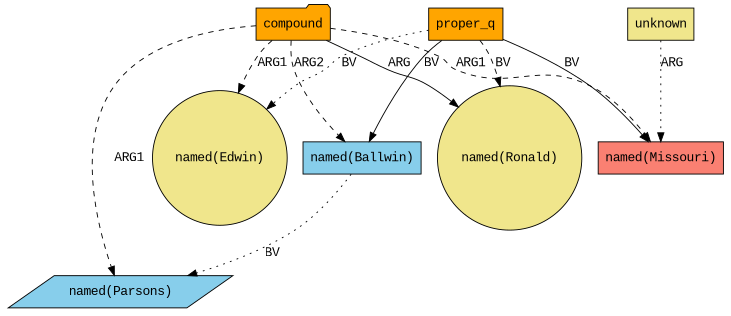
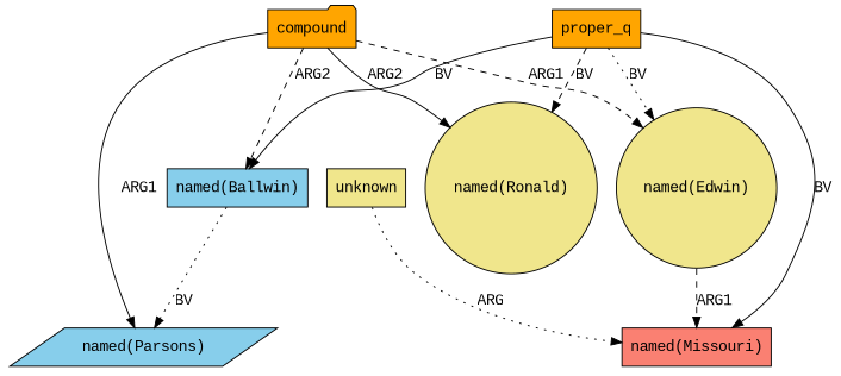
  digraph {
    fontname="Liberation Mono"
    node [fillcolor=khaki fontname="Liberation Mono" shape=box style=filled]
    edge [fontname="Liberation Mono" style=dashed]
    compound [fillcolor=orange shape=folder]
    "named(Ballwin)" [fillcolor=skyblue]
    "named(Parsons)" [fillcolor=skyblue shape=parallelogram]
    "named(Missouri)" [fillcolor=salmon]
    "named(Edwin)" [shape=circle]
    "named(Ronald)" [shape=circle]
    proper_q [fillcolor=orange]
    unknown
    compound -> "named(Ballwin)" [label=ARG2]
-   compound -> "named(Parsons)" [label=ARG1]
-   compound -> "named(Missouri)" [label=ARG1]
+   compound -> "named(Parsons)" [label=ARG1 style=solid]
+   "named(Edwin)" -> "named(Missouri)" [label=ARG1]
    compound -> "named(Edwin)" [label=ARG1]
-   compound -> "named(Ronald)" [label=ARG style=solid]
+   compound -> "named(Ronald)" [label=ARG2 style=solid]
    "named(Ballwin)" -> "named(Parsons)" [label=BV style=dotted]
    proper_q -> "named(Ballwin)" [label=BV style=solid]
    proper_q -> "named(Missouri)" [label=BV style=solid]
    proper_q -> "named(Edwin)" [label=BV style=dotted]
    proper_q -> "named(Ronald)" [label=BV]
    unknown -> "named(Missouri)" [label=ARG style=dotted]
  }
